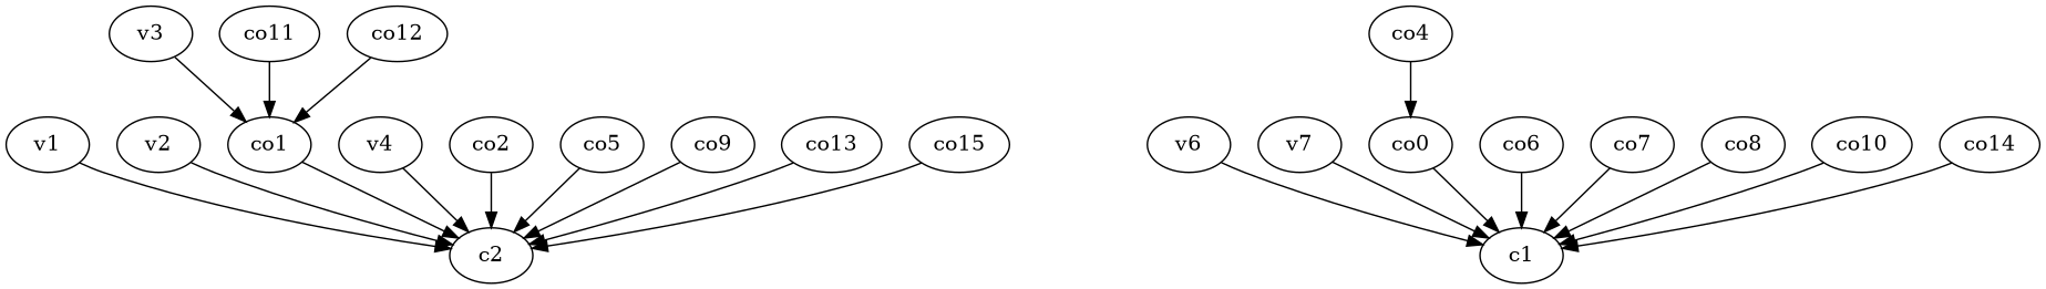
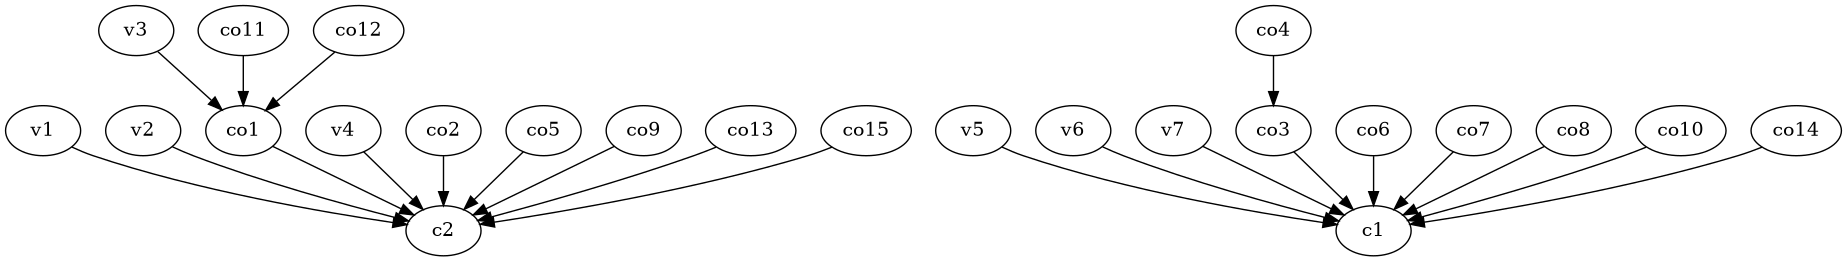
  strict digraph {
    edge [weight=1]
    v1
    c2
    v2
    v3
    co1
    v4
+   v5
    c1
    v6
    v7
    co2
-   co3 [label=co0]
+   co3
    co4
    co5
    co6
    co7
    co8
    co9
    co10
    co11
    co12
    co13
    co14
    co15
    v1 -> c2
    v2 -> c2
    v3 -> co1
    co1 -> c2
    v4 -> c2
+   v5 -> c1
    v6 -> c1
    v7 -> c1
    co2 -> c2
    co3 -> c1
    co4 -> co3
    co5 -> c2
    co6 -> c1
    co7 -> c1
    co8 -> c1
    co9 -> c2
    co10 -> c1
    co11 -> co1
    co12 -> co1
    co13 -> c2
    co14 -> c1
    co15 -> c2
  }
